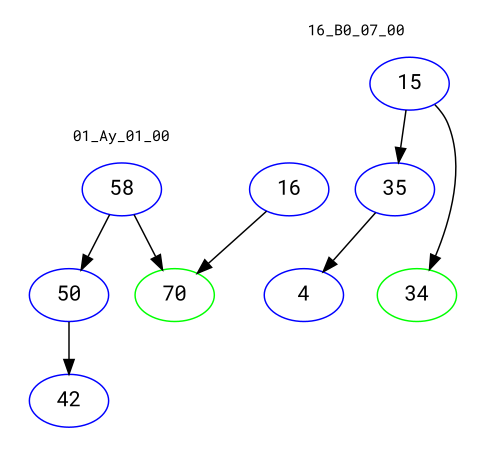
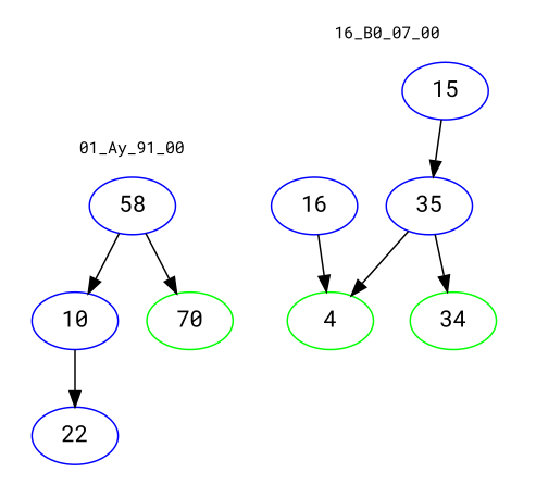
  digraph {
    fontname="Roboto Mono"
    node [color=blue fontname="Roboto Mono"]
    edge [color=black fontname="Roboto Mono"]
    n1 [label=58]
-   n2 [label=50]
+   n2 [label=10]
    n3 [color=green label=70]
-   n4 [label=42]
+   n4 [label=22]
    n5 [label=15]
    n6 [label=35]
    n7 [color=green label=34]
    n8 [label=16]
-   n9 [label=4]
+   n9 [color=green label=4]
    subgraph cluster_1 {
      color=white
      fontsize=10
-     label="01_Ay_01_00"
+     label="01_Ay_91_00"
      n1
      n2
      n3
      n4
    }
    subgraph cluster_2 {
      color=white
      fontsize=10
      label="16_B0_07_00"
      n5
      n6
      n7
      n8
      n9
    }
    n1 -> n2
    n1 -> n3
    n2 -> n4
    n5 -> n6
-   n5 -> n7
+   n6 -> n7
    n6 -> n9
-   n8 -> n3
+   n8 -> n9
  }
